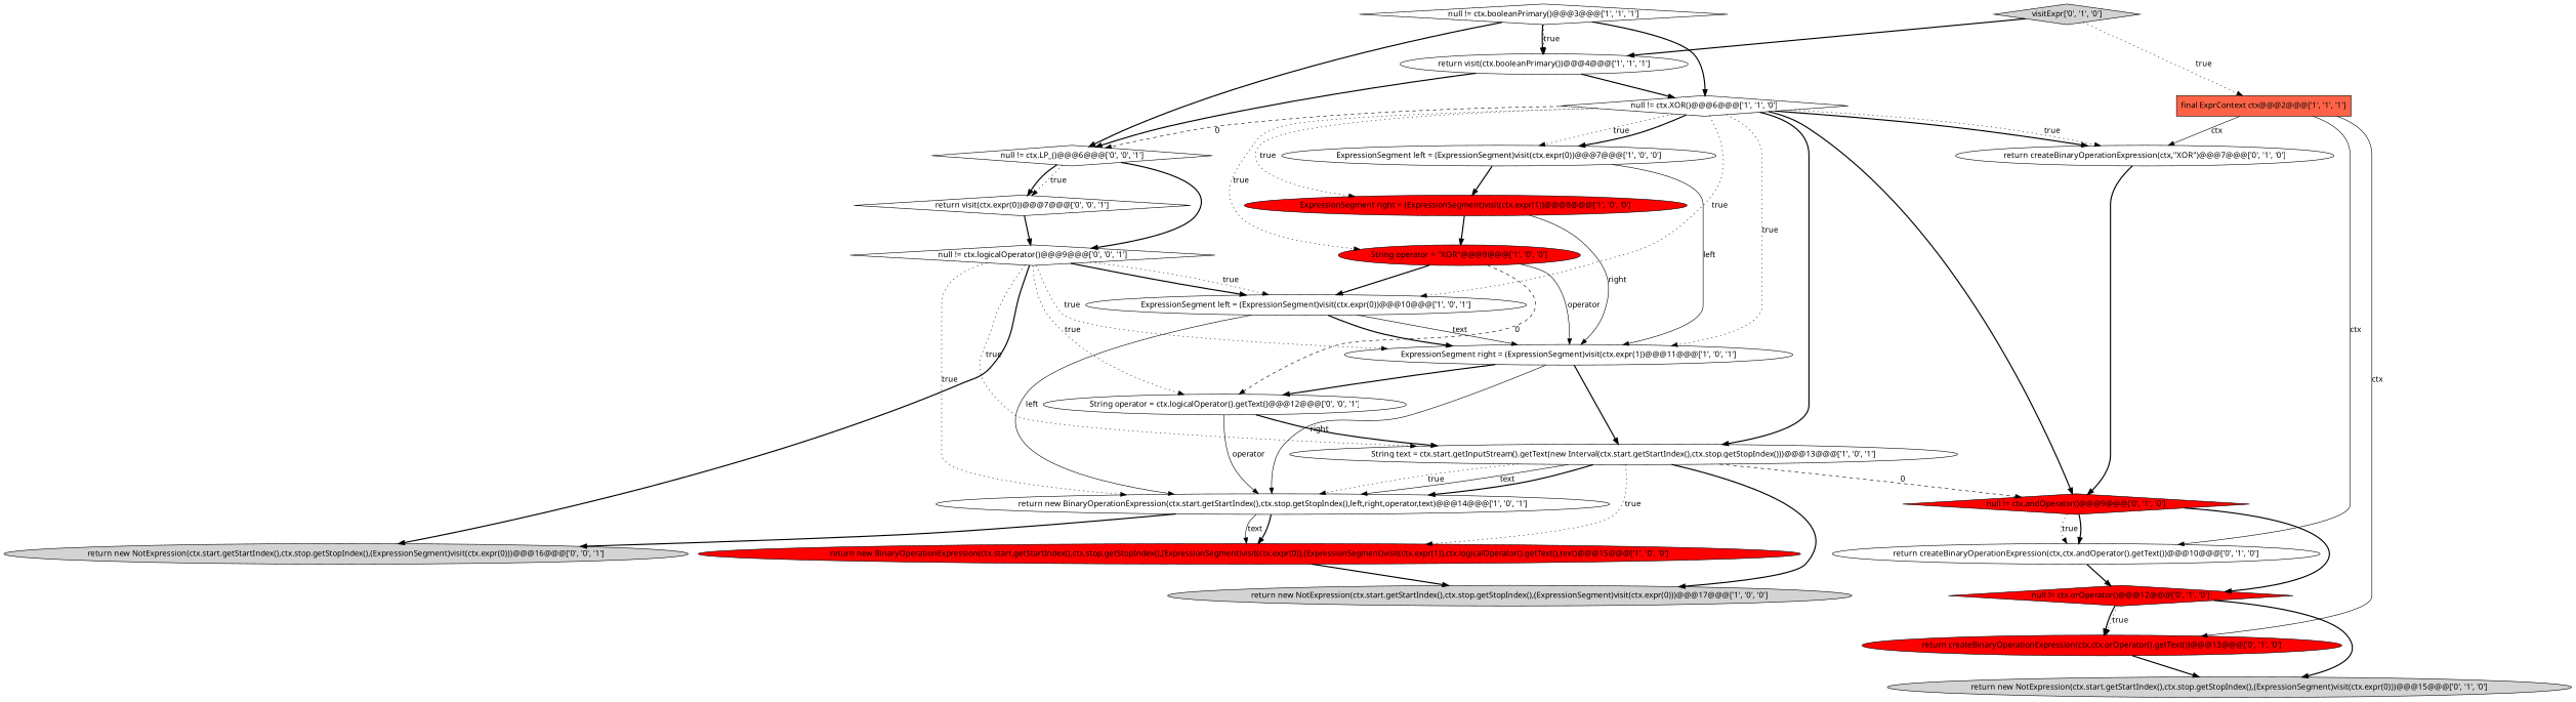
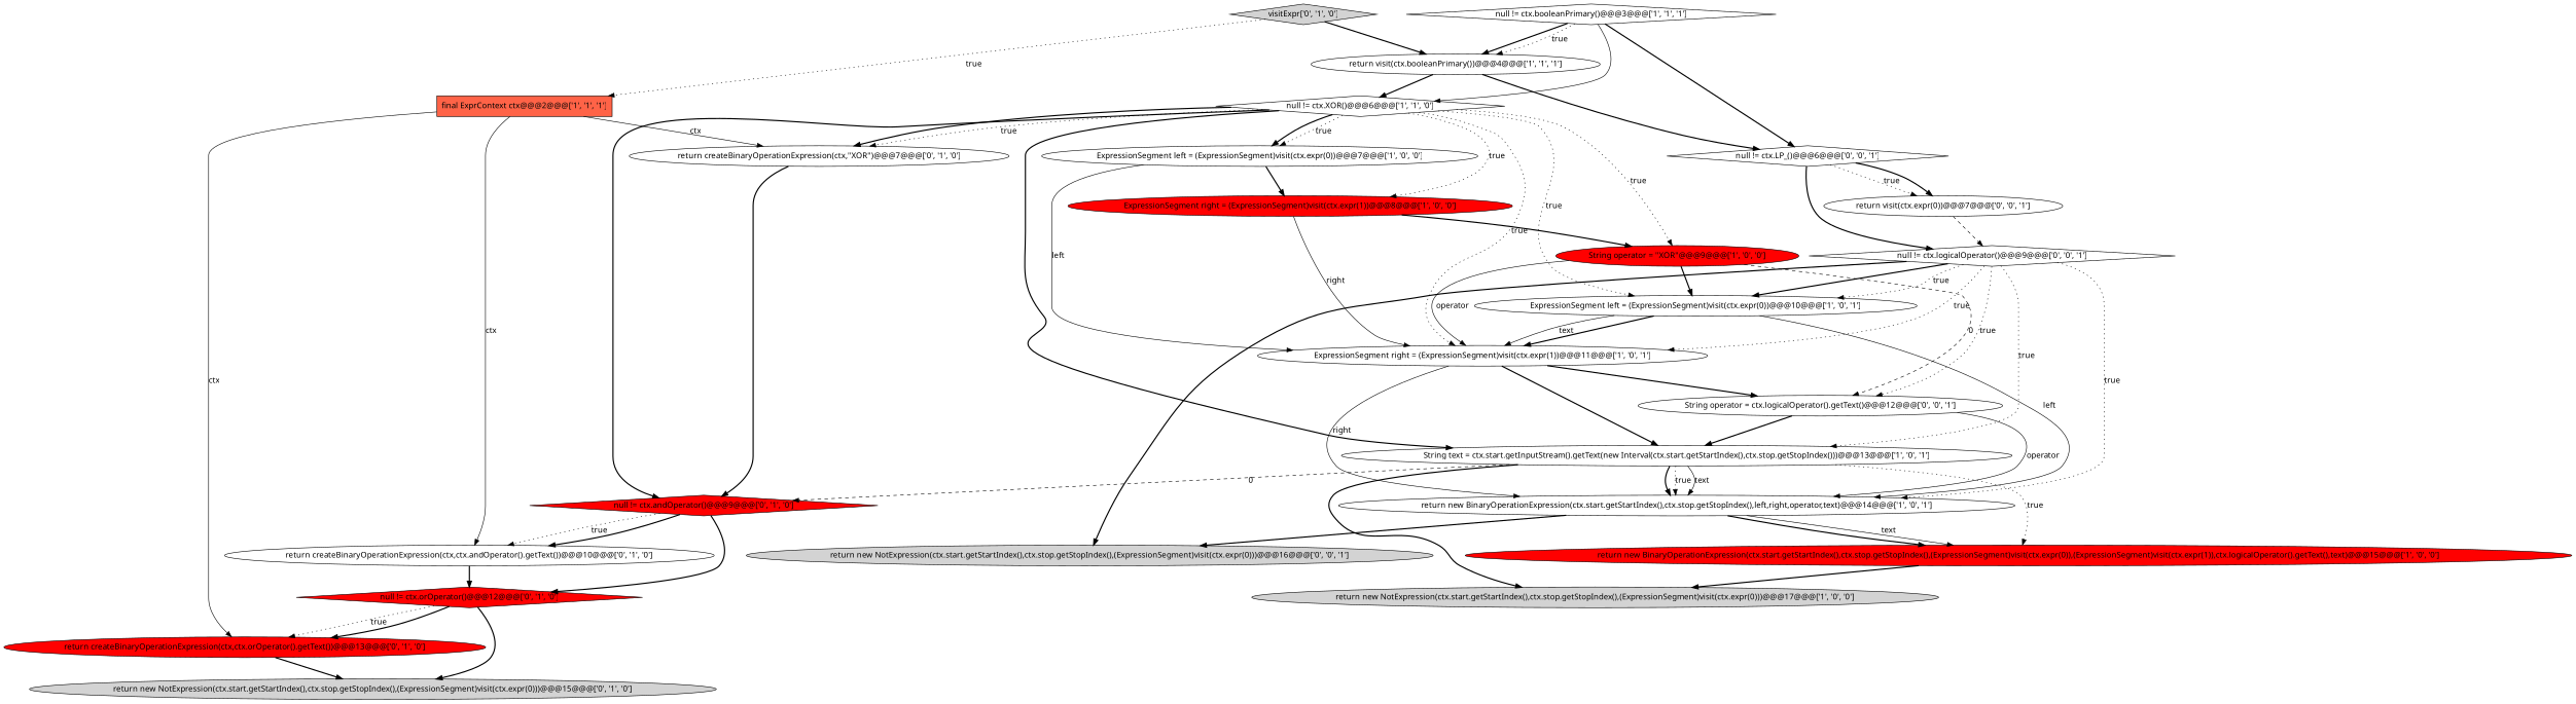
  digraph {
    fontname="Noto Sans"
    node [fillcolor=white fontname="Noto Sans" shape=ellipse style=filled]
    edge [fontname="Noto Sans" style=bold]
    n1 [label="null != ctx.booleanPrimary()@@@3@@@['1', '1', '1']" shape=diamond]
    n2 [label="null != ctx.XOR()@@@6@@@['1', '1', '0']" shape=diamond]
    n3 [label="null != ctx.LP_()@@@6@@@['0', '0', '1']" shape=diamond]
    n4 [label="return visit(ctx.booleanPrimary())@@@4@@@['1', '1', '1']"]
    n5 [fillcolor=tomato label="final ExprContext ctx@@@2@@@['1', '1', '1']" shape=box]
    n6 [label="return createBinaryOperationExpression(ctx,\"XOR\")@@@7@@@['0', '1', '0']"]
    n7 [fillcolor=red label="return createBinaryOperationExpression(ctx,ctx.orOperator().getText())@@@13@@@['0', '1', '0']"]
    n8 [label="return createBinaryOperationExpression(ctx,ctx.andOperator().getText())@@@10@@@['0', '1', '0']"]
    n9 [label="ExpressionSegment left = (ExpressionSegment)visit(ctx.expr(0))@@@7@@@['1', '0', '0']"]
    n10 [fillcolor=red label="ExpressionSegment right = (ExpressionSegment)visit(ctx.expr(1))@@@8@@@['1', '0', '0']"]
    n11 [label="ExpressionSegment right = (ExpressionSegment)visit(ctx.expr(1))@@@11@@@['1', '0', '1']"]
    n12 [fillcolor=red label="String operator = \"XOR\"@@@9@@@['1', '0', '0']"]
    n13 [label="ExpressionSegment left = (ExpressionSegment)visit(ctx.expr(0))@@@10@@@['1', '0', '1']"]
    n14 [label="String text = ctx.start.getInputStream().getText(new Interval(ctx.start.getStartIndex(),ctx.stop.getStopIndex()))@@@13@@@['1', '0', '1']"]
    n15 [fillcolor=red label="null != ctx.andOperator()@@@9@@@['0', '1', '0']" shape=diamond]
-   n16 [label="return visit(ctx.expr(0))@@@7@@@['0', '0', '1']" shape=diamond]
+   n16 [label="return visit(ctx.expr(0))@@@7@@@['0', '0', '1']"]
    n17 [label="null != ctx.logicalOperator()@@@9@@@['0', '0', '1']" shape=diamond]
    n18 [label="String operator = ctx.logicalOperator().getText()@@@12@@@['0', '0', '1']"]
    n19 [label="return new BinaryOperationExpression(ctx.start.getStartIndex(),ctx.stop.getStopIndex(),left,right,operator,text)@@@14@@@['1', '0', '1']"]
    n20 [fillcolor=lightgray label="return new NotExpression(ctx.start.getStartIndex(),ctx.stop.getStopIndex(),(ExpressionSegment)visit(ctx.expr(0)))@@@16@@@['0', '0', '1']"]
    n21 [fillcolor=lightgray label="return new NotExpression(ctx.start.getStartIndex(),ctx.stop.getStopIndex(),(ExpressionSegment)visit(ctx.expr(0)))@@@15@@@['0', '1', '0']"]
    n22 [fillcolor=red label="null != ctx.orOperator()@@@12@@@['0', '1', '0']" shape=diamond]
    n23 [fillcolor=red label="return new BinaryOperationExpression(ctx.start.getStartIndex(),ctx.stop.getStopIndex(),(ExpressionSegment)visit(ctx.expr(0)),(ExpressionSegment)visit(ctx.expr(1)),ctx.logicalOperator().getText(),text)@@@15@@@['1', '0', '0']"]
    n24 [fillcolor=lightgray label="return new NotExpression(ctx.start.getStartIndex(),ctx.stop.getStopIndex(),(ExpressionSegment)visit(ctx.expr(0)))@@@17@@@['1', '0', '0']"]
    n25 [fillcolor=lightgray label="visitExpr['0', '1', '0']" shape=diamond]
-   n1 -> n2
+   n1 -> n2 [style=solid]
    n1 -> n3
    n1 -> n4
    n1 -> n4 [label=true style=dotted]
-   n2 -> n3 [label=0 style=dashed]
    n2 -> n6
    n2 -> n6 [label=true style=dotted]
    n2 -> n9 [label=true style=dotted]
    n2 -> n9
    n2 -> n10 [label=true style=dotted]
    n2 -> n11 [label=true style=dotted]
    n2 -> n12 [label=true style=dotted]
    n2 -> n13 [label=true style=dotted]
    n2 -> n14
    n2 -> n15
    n3 -> n16 [label=true style=dotted]
    n3 -> n16
    n3 -> n17
    n4 -> n2
    n4 -> n3
    n5 -> n6 [label=ctx style=solid]
    n5 -> n7 [label=ctx style=solid]
    n5 -> n8 [label=ctx style=solid]
    n6 -> n15
    n7 -> n21
    n8 -> n22
    n9 -> n10
    n9 -> n11 [label=left style=solid]
    n10 -> n11 [label=right style=solid]
    n10 -> n12
    n11 -> n14
    n11 -> n18
    n11 -> n19 [label=right style=solid]
    n12 -> n11 [label=operator style=solid]
    n12 -> n13
    n12 -> n18 [label=0 style=dashed]
    n13 -> n11
    n13 -> n11 [label=text style=solid]
    n13 -> n19 [label=left style=solid]
    n14 -> n15 [label=0 style=dashed]
    n14 -> n19 [label=text style=solid]
    n14 -> n19
    n14 -> n19 [label=true style=dotted]
    n14 -> n23 [label=true style=dotted]
    n14 -> n24
    n15 -> n8
    n15 -> n8 [label=true style=dotted]
    n15 -> n22
-   n16 -> n17
+   n16 -> n17 [style=dashed]
    n17 -> n11 [label=true style=dotted]
    n17 -> n13 [label=true style=dotted]
    n17 -> n13
    n17 -> n14 [label=true style=dotted]
    n17 -> n18 [label=true style=dotted]
    n17 -> n19 [label=true style=dotted]
    n17 -> n20
    n18 -> n14
    n18 -> n19 [label=operator style=solid]
    n19 -> n20
    n19 -> n23
    n19 -> n23 [label=text style=solid]
    n22 -> n7 [label=true style=dotted]
    n22 -> n7
    n22 -> n21
    n23 -> n24
    n25 -> n4
    n25 -> n5 [label=true style=dotted]
  }
